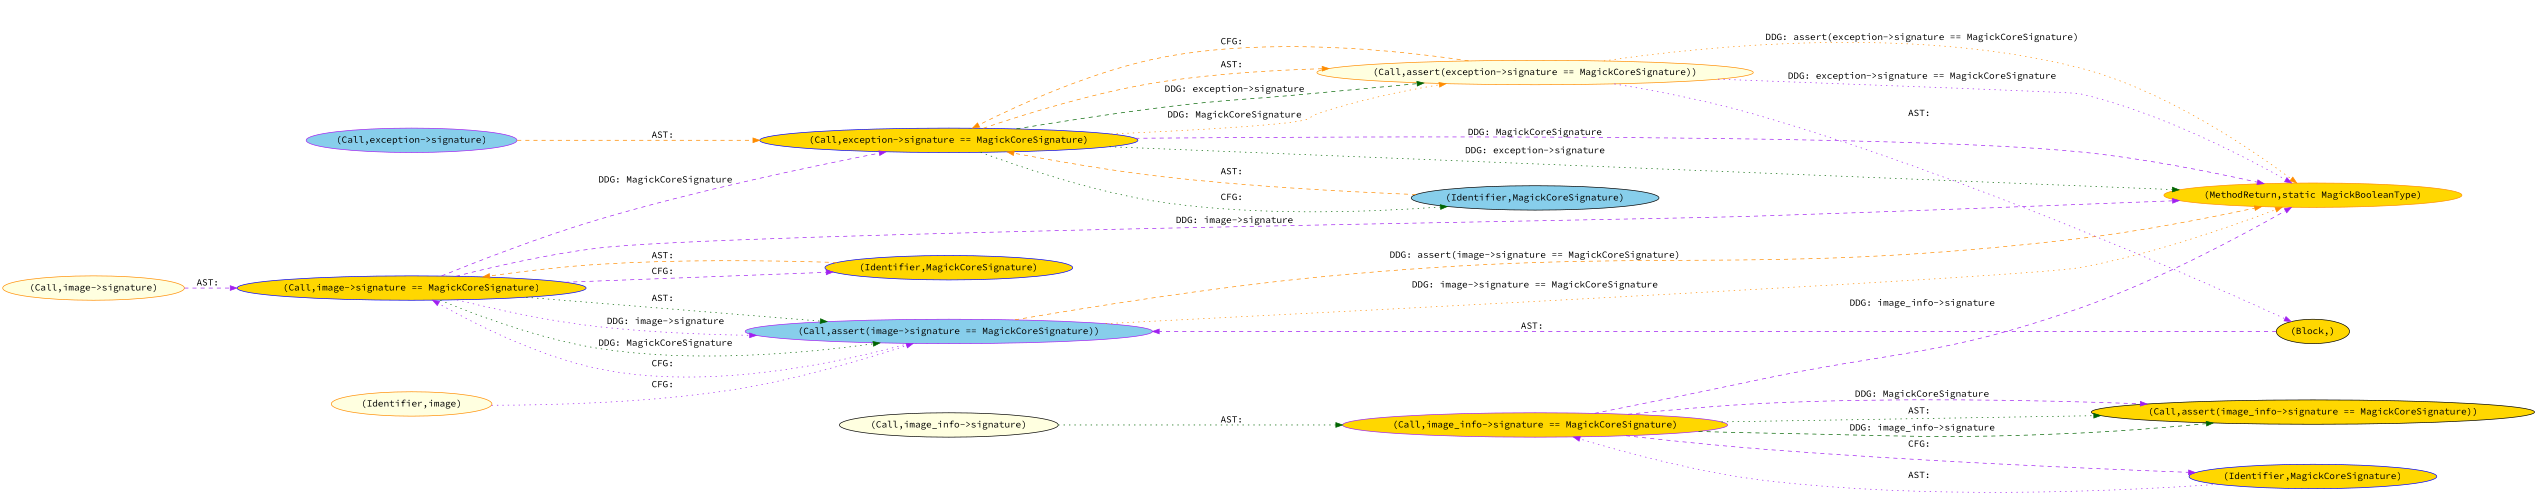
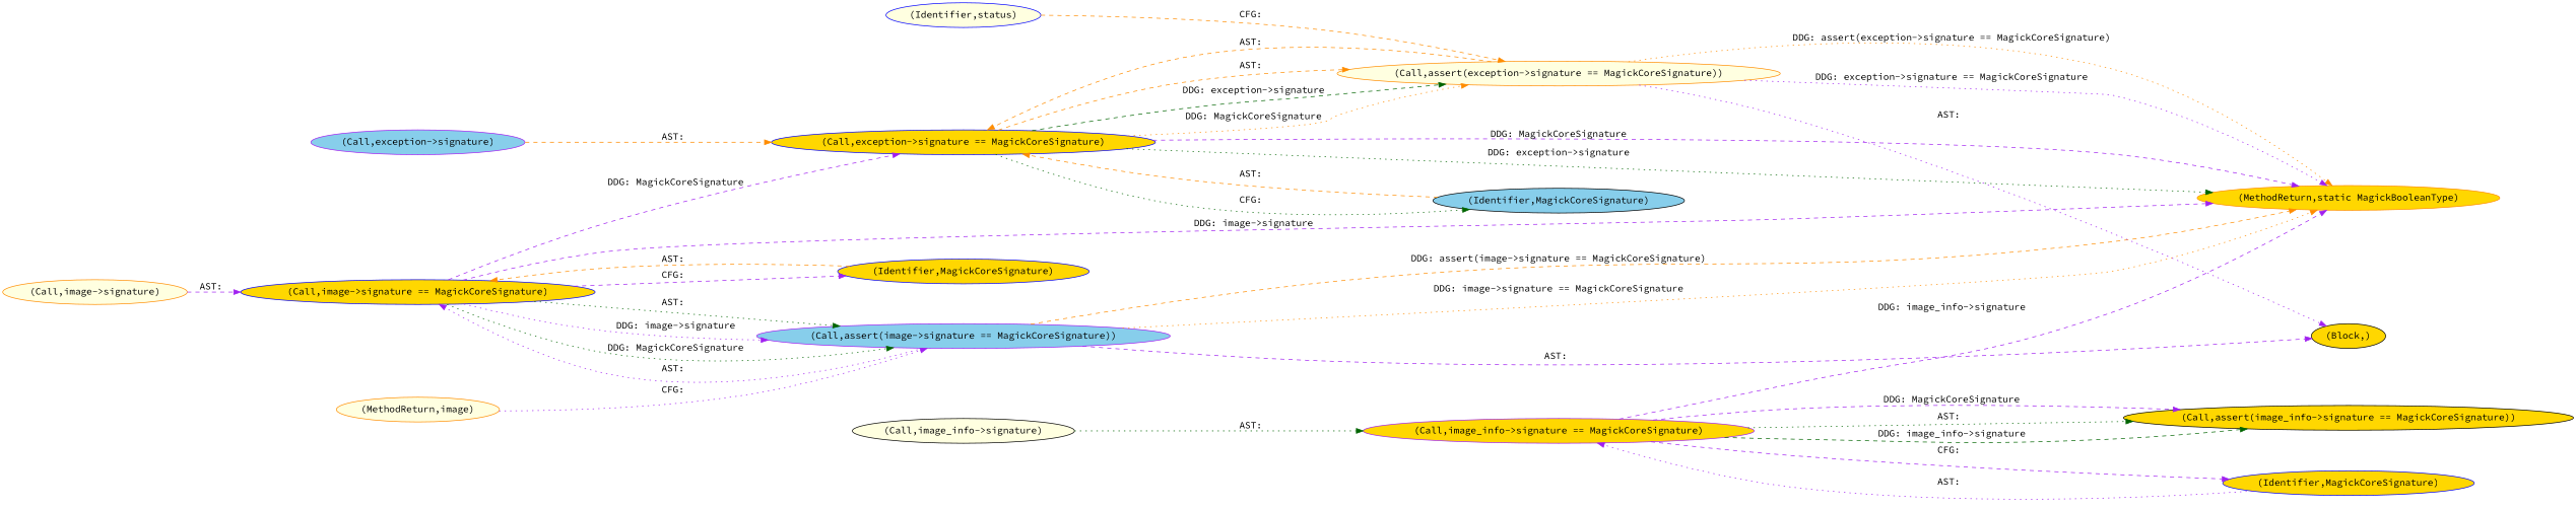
  digraph {
    fontname="Source Code Pro"
    rankdir=LR
    node [color=blue fillcolor=gold fontname="Source Code Pro" style=filled]
    edge [color=purple fontname="Source Code Pro" style=dashed]
    n1 [label="(Call,image->signature == MagickCoreSignature)"]
    n2 [color=purple fillcolor=skyblue label="(Call,assert(image->signature == MagickCoreSignature))"]
    n3 [label="(Call,exception->signature == MagickCoreSignature)"]
    n4 [color=darkorange label="(MethodReturn,static MagickBooleanType)"]
    n5 [label="(Identifier,MagickCoreSignature)"]
    n6 [color=black label="(Block,)"]
    n7 [color=darkorange fillcolor=lightyellow label="(Call,assert(exception->signature == MagickCoreSignature))"]
    n8 [color=black fillcolor=skyblue label="(Identifier,MagickCoreSignature)"]
    n9 [color=purple label="(Call,image_info->signature == MagickCoreSignature)"]
    n10 [label="(Identifier,MagickCoreSignature)"]
    n11 [color=black label="(Call,assert(image_info->signature == MagickCoreSignature))"]
    n12 [color=black fillcolor=lightyellow label="(Call,image_info->signature)"]
    n13 [color=darkorange fillcolor=lightyellow label="(Call,image->signature)"]
    n14 [color=purple fillcolor=skyblue label="(Call,exception->signature)"]
-   n15 [color=darkorange fillcolor=lightyellow label="(Identifier,image)"]
+   n15 [color=darkorange fillcolor=lightyellow label="(MethodReturn,image)"]
+   n16 [fillcolor=lightyellow label="(Identifier,status)"]
    n1 -> n2 [color=darkgreen label="AST: " style=dotted]
    n1 -> n2 [label="DDG: image->signature" style=dotted]
    n1 -> n2 [color=darkgreen label="DDG: MagickCoreSignature" style=dotted]
    n1 -> n3 [label="DDG: MagickCoreSignature"]
    n1 -> n4 [label="DDG: image->signature"]
    n1 -> n5 [label="CFG: "]
-   n2 -> n1 [label="CFG: " style=dotted]
+   n2 -> n1 [label="AST: " style=dotted]
    n2 -> n4 [color=darkorange label="DDG: image->signature == MagickCoreSignature" style=dotted]
    n2 -> n4 [color=darkorange label="DDG: assert(image->signature == MagickCoreSignature)"]
-   n6 -> n2 [label="AST: "]
+   n2 -> n6 [label="AST: "]
    n3 -> n4 [label="DDG: MagickCoreSignature"]
    n3 -> n4 [color=darkgreen label="DDG: exception->signature" style=dotted]
    n3 -> n7 [color=darkorange label="AST: "]
    n3 -> n7 [color=darkgreen label="DDG: exception->signature"]
    n3 -> n7 [color=darkorange label="DDG: MagickCoreSignature" style=dotted]
    n3 -> n8 [color=darkgreen label="CFG: " style=dotted]
    n5 -> n1 [color=darkorange label="AST: "]
-   n7 -> n3 [color=darkorange label="CFG: "]
+   n7 -> n3 [color=darkorange label="AST: "]
    n7 -> n4 [color=darkorange label="DDG: assert(exception->signature == MagickCoreSignature)" style=dotted]
    n7 -> n4 [label="DDG: exception->signature == MagickCoreSignature" style=dotted]
    n7 -> n6 [label="AST: " style=dotted]
    n8 -> n3 [color=darkorange label="AST: "]
    n9 -> n4 [label="DDG: image_info->signature"]
    n9 -> n10 [label="CFG: "]
    n9 -> n11 [color=darkgreen label="AST: " style=dotted]
    n9 -> n11 [color=darkgreen label="DDG: image_info->signature"]
    n9 -> n11 [label="DDG: MagickCoreSignature"]
    n10 -> n9 [label="AST: " style=dotted]
    n12 -> n9 [color=darkgreen label="AST: " style=dotted]
    n13 -> n1 [label="AST: "]
    n14 -> n3 [color=darkorange label="AST: "]
    n15 -> n2 [label="CFG: " style=dotted]
+   n16 -> n7 [color=darkorange label="CFG: "]
  }
